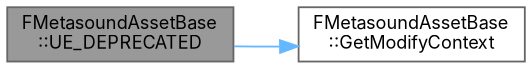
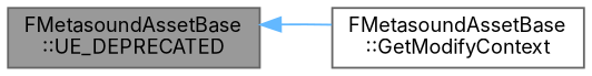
  digraph {
    rankdir=LR
    fontname=Inter
    node [fontname=Inter fontsize=10 shape=box style=filled]
    n1 [color=gray40 fillcolor=grey60 fontcolor=black height=0.2 label="FMetasoundAssetBase\l::UE_DEPRECATED" width=0.4]
    n2 [color=grey40 fillcolor=white height=0.2 label="FMetasoundAssetBase\l::GetModifyContext" width=0.4]
-   n1 -> n2 [color=steelblue1 fontname=Inter fontsize=10 labelfontname=Helvetica labelfontsize=10 style=solid]
+   n2 -> n1 [color=steelblue1 fontname=Inter fontsize=10 labelfontname=Helvetica labelfontsize=10 style=solid]
  }
